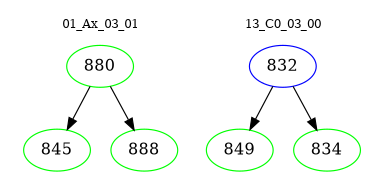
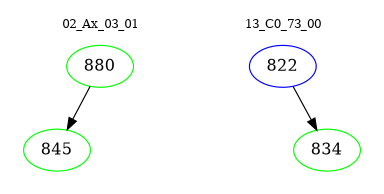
  digraph {
    node [color=green]
    edge [color=black]
    n1 [label=880]
    n2 [label=845]
-   n3 [label=888]
-   n4 [color=blue label=832]
-   n5 [label=849]
+   n4 [color=blue label=822]
    n6 [label=834]
    subgraph cluster_1 {
      color=white
      fontsize=10
-     label="01_Ax_03_01"
+     label="02_Ax_03_01"
      n1
      n2
-     n3
    }
    subgraph cluster_2 {
      color=white
      fontsize=10
-     label="13_C0_03_00"
+     label="13_C0_73_00"
      n4
-     n5
      n6
    }
    n1 -> n2
-   n1 -> n3
-   n4 -> n5
    n4 -> n6
  }
